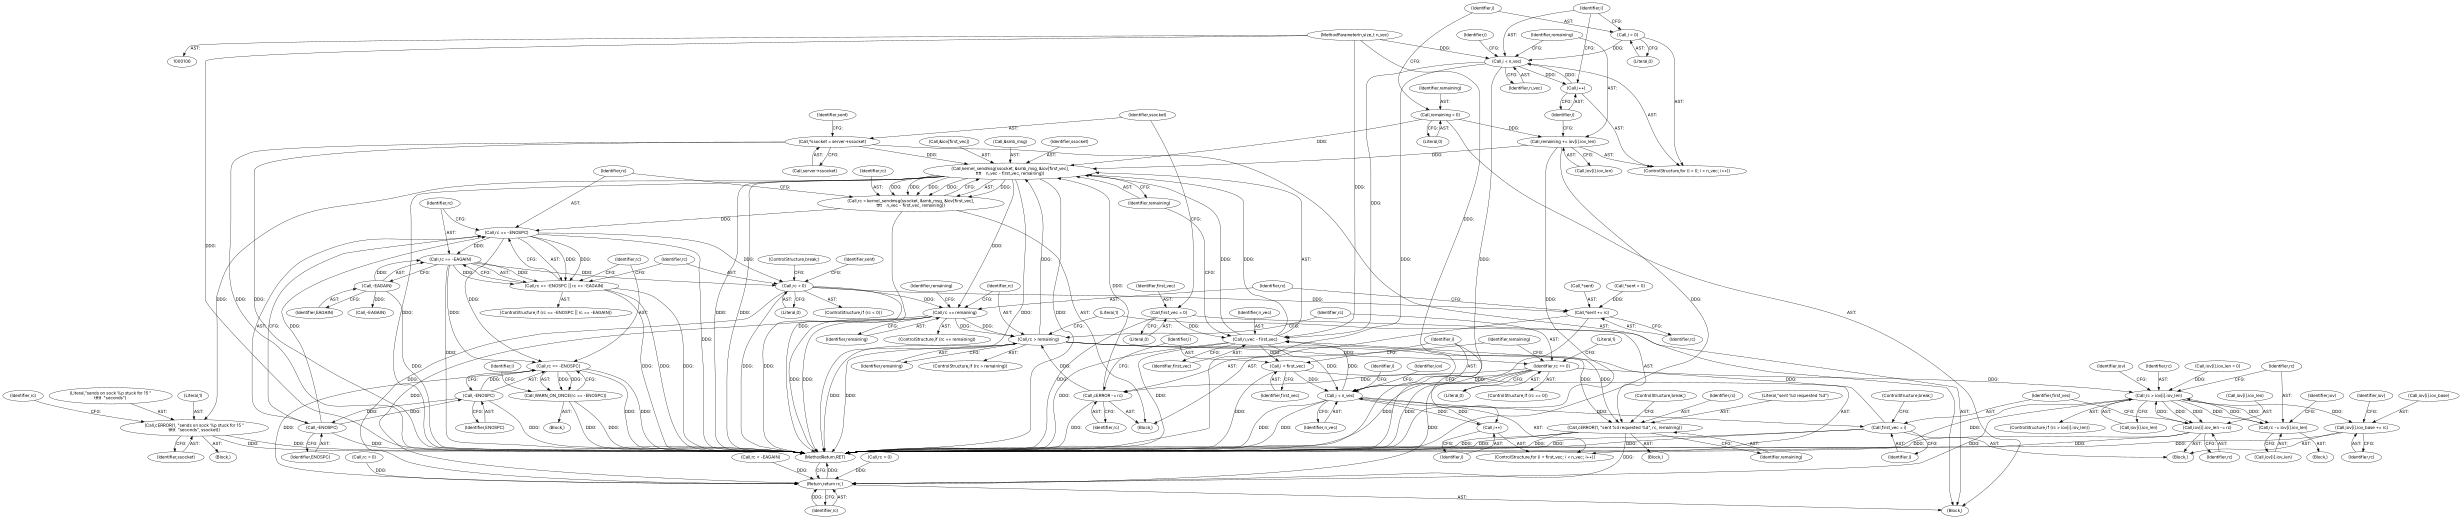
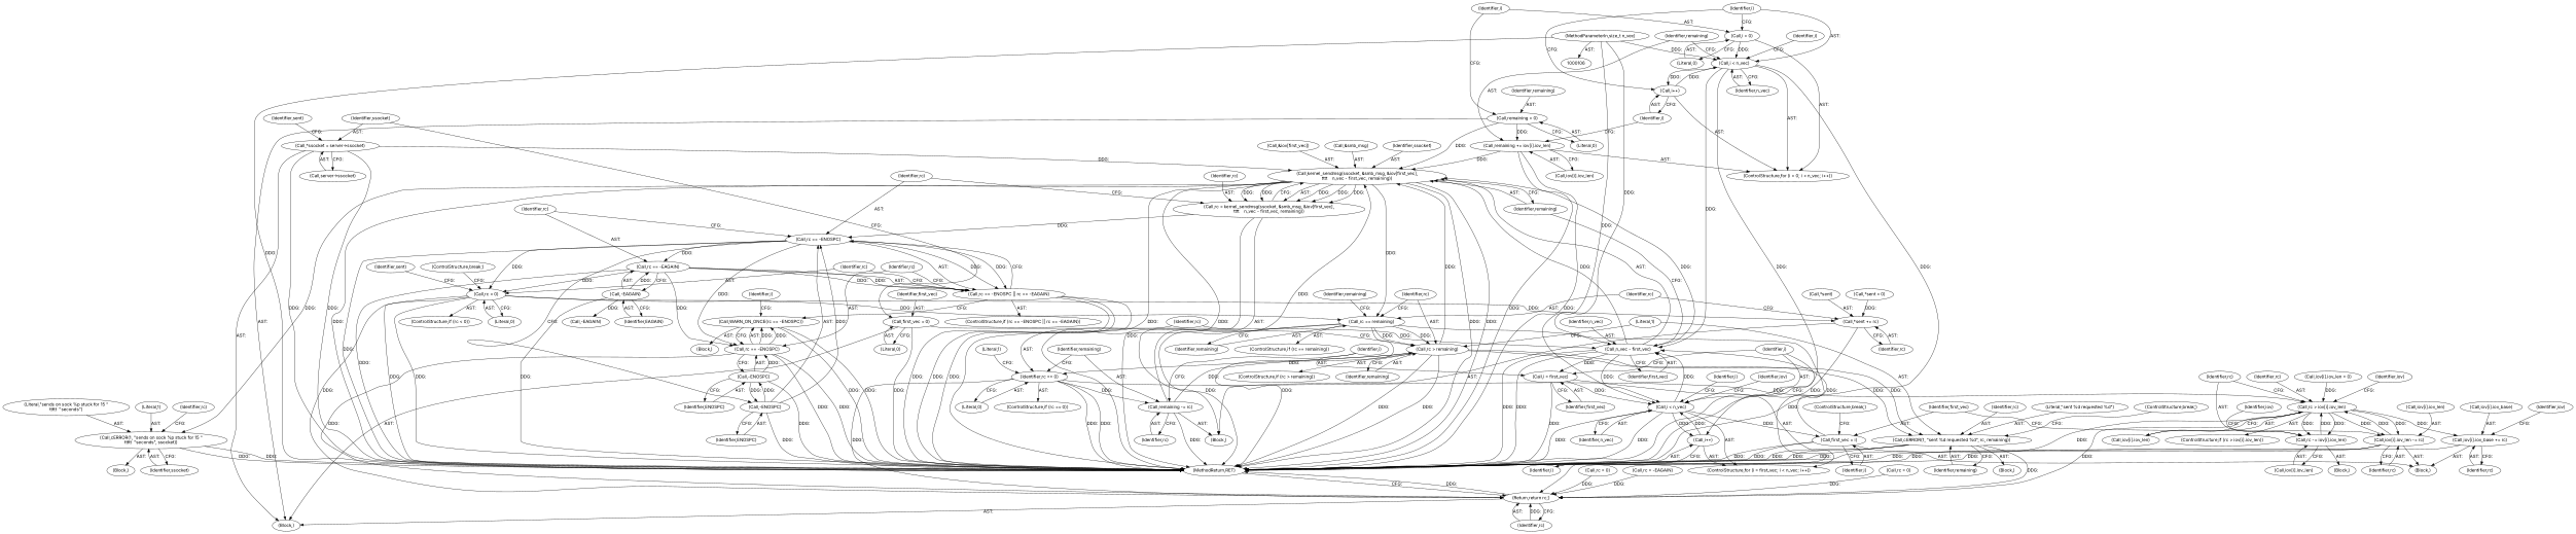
  digraph {
    fontname=Inter
    node [fontname=Inter]
    edge [fontname=Inter]
    n1 [label="(Call,kernel_sendmsg(ssocket, &smb_msg, &iov[first_vec],\n\t\t\t\t    n_vec - first_vec, remaining))"]
    n2 [label="(Call,rc == remaining)"]
    n3 [label="(Call,rc = kernel_sendmsg(ssocket, &smb_msg, &iov[first_vec],\n\t\t\t\t    n_vec - first_vec, remaining))"]
    n4 [label="(Call,cERROR(1, \"sends on sock %p stuck for 15 \"\n\t\t\t\t\t  \"seconds\", ssocket))"]
    n5 [label="(Identifier,remaining)"]
    n6 [label="(MethodReturn,RET)"]
    n7 [label="(Call,rc > remaining)"]
    n8 [label="(Return,return rc;)"]
    n9 [label="(Identifier,remaining)"]
    n10 [label="(ControlStructure,if (rc == remaining))"]
    n11 [label="(Call,rc == -ENOSPC)"]
    n12 [label="(Block,)"]
    n13 [label="(Block,)"]
    n14 [label="(Identifier,ssocket)"]
    n15 [label="(Call,n_vec - first_vec)"]
    n16 [label="(Call,*ssocket = server->ssocket)"]
    n17 [label="(Block,)"]
    n18 [label="(Call,server->ssocket)"]
    n19 [label="(Call,i < n_vec)"]
    n20 [label="(Call,i = first_vec)"]
    n21 [label="(Identifier,first_vec)"]
    n22 [label="(Call,i++)"]
    n23 [label="(Call,first_vec = i)"]
    n24 [label="(ControlStructure,for (i = first_vec; i < n_vec; i++))"]
    n25 [label="(Identifier,n_vec)"]
    n26 [label="(Identifier,first_vec)"]
    n27 [label="(Call,i < n_vec)"]
    n28 [label="(Call,i++)"]
    n29 [label="(Identifier,n_vec)"]
    n30 [label="(ControlStructure,for (i = 0; i < n_vec; i++))"]
    n31 [label="(Identifier,i)"]
    n32 [label="(Call,remaining += iov[i].iov_len)"]
    n33 [label="(Call,i = 0)"]
    n34 [label="(Literal,0)"]
    n35 [label="(MethodParameterIn,size_t n_vec)"]
    1000106
    n37 [label="(Identifier,i)"]
    n38 [label="(Block,)"]
    n39 [label="(Identifier,i)"]
    n40 [label="(Call,first_vec = 0)"]
    n41 [label="(Literal,0)"]
    n42 [label="(Identifier,rc == 0)"]
    n43 [label="(Call,cERROR(1, \"sent %d requested %d\", rc, remaining))"]
    n44 [label="(ControlStructure,if (rc > remaining))"]
    n45 [label="(Identifier,remaining)"]
-   n46 [label="(Call,cERROR -= rc)"]
+   n46 [label="(Call,remaining -= rc)"]
    n47 [label="(Identifier,rc)"]
    n48 [label="(Call,rc > iov[i].iov_len)"]
    n49 [label="(Literal,0)"]
    n50 [label="(ControlStructure,if (rc == 0))"]
    n51 [label="(Block,)"]
    n52 [label="(Identifier,remaining)"]
    n53 [label="(Identifier,rc)"]
    n54 [label="(Call,rc < 0)"]
    n55 [label="(Call,*sent += rc)"]
    n56 [label="(ControlStructure,if (rc < 0))"]
    n57 [label="(Literal,0)"]
    n58 [label="(Identifier,rc)"]
    n59 [label="(Call,rc == -EAGAIN)"]
    n60 [label="(Call,-EAGAIN)"]
    n61 [label="(Call,rc == -ENOSPC || rc == -EAGAIN)"]
    n62 [label="(Call,rc == -ENOSPC)"]
    n63 [label="(Call,-EAGAIN)"]
    n64 [label="(Identifier,EAGAIN)"]
    n65 [label="(ControlStructure,if (rc == -ENOSPC || rc == -EAGAIN))"]
    n66 [label="(Call,-ENOSPC)"]
    n67 [label="(Call,WARN_ON_ONCE(rc == -ENOSPC))"]
    n68 [label="(Call,-ENOSPC)"]
    n69 [label="(Identifier,ENOSPC)"]
    n70 [label="(Call,rc -= iov[i].iov_len)"]
    n71 [label="(Call,iov[i].iov_base += rc)"]
    n72 [label="(Call,iov[i].iov_len -= rc)"]
    n73 [label="(Call,iov[i].iov_len)"]
    n74 [label="(ControlStructure,if (rc > iov[i].iov_len))"]
    n75 [label="(Call,remaining = 0)"]
    n76 [label="(Literal,0)"]
    n77 [label="(Call,iov[i].iov_len)"]
    n78 [label="(Identifier,ENOSPC)"]
    n79 [label="(Block,)"]
    n80 [label="(Block,)"]
    n81 [label="(Call,iov[i].iov_len)"]
    n82 [label="(Identifier,rc)"]
    n83 [label="(Identifier,rc)"]
    n84 [label="(Identifier,iov)"]
    n85 [label="(Identifier,rc)"]
    n86 [label="(Identifier,first_vec)"]
    n87 [label="(Identifier,rc)"]
    n88 [label="(Identifier,rc)"]
    n89 [label="(Call,iov[i].iov_len)"]
    n90 [label="(Identifier,n_vec)"]
    n91 [label="(Call,&smb_msg)"]
    n92 [label="(Identifier,sent)"]
    n93 [label="(Identifier,i)"]
    n94 [label="(Identifier,rc)"]
    n95 [label="(ControlStructure,break;)"]
    n96 [label="(Identifier,rc)"]
    n97 [label="(Identifier,remaining)"]
    n98 [label="(Literal,\"sent %d requested %d\")"]
    n99 [label="(Call,rc = 0)"]
    n100 [label="(Identifier,i)"]
    n101 [label="(Identifier,rc)"]
    n102 [label="(Call,rc = 0)"]
    n103 [label="(Identifier,i)"]
    n104 [label="(Literal,1)"]
    n105 [label="(Identifier,remaining)"]
    n106 [label="(Literal,1)"]
    n107 [label="(Call,rc = -EAGAIN)"]
    n108 [label="(Identifier,rc)"]
    n109 [label="(Identifier,ssocket)"]
    n110 [label="(Identifier,rc)"]
    n111 [label="(Identifier,ssocket)"]
    n112 [label="(Identifier,first_vec)"]
    n113 [label="(ControlStructure,break;)"]
    n114 [label="(Identifier,i)"]
    n115 [label="(Literal,\"sends on sock %p stuck for 15 \"\n\t\t\t\t\t  \"seconds\")"]
    n116 [label="(Call,*sent)"]
    n117 [label="(Identifier,sent)"]
    n118 [label="(Call,*sent = 0)"]
    n119 [label="(Identifier,i)"]
    n120 [label="(Identifier,remaining)"]
    n121 [label="(Identifier,i)"]
    n122 [label="(Identifier,rc)"]
    n123 [label="(Identifier,remaining)"]
    n124 [label="(Call,&iov[first_vec])"]
    n125 [label="(Call,iov[i].iov_len = 0)"]
    n126 [label="(Call,iov[i].iov_base)"]
    n127 [label="(Identifier,rc)"]
    n128 [label="(Identifier,i)"]
    n129 [label="(Identifier,iov)"]
    n130 [label="(Identifier,iov)"]
    n131 [label="(Identifier,rc)"]
    n132 [label="(ControlStructure,break;)"]
    n133 [label="(Identifier,rc)"]
    n134 [label="(Identifier,iov)"]
    n135 [label="(Literal,1)"]
    n1 -> n2 [label="DDG: "]
    n1 -> n3 [label="AST: "]
    n1 -> n3 [label="DDG: "]
    n1 -> n3 [label="DDG: "]
    n1 -> n3 [label="DDG: "]
    n1 -> n3 [label="DDG: "]
    n1 -> n3 [label="DDG: "]
    n1 -> n4 [label="DDG: "]
    n1 -> n5 [label="CFG: "]
    n1 -> n6 [label="DDG: "]
    n1 -> n6 [label="DDG: "]
    n1 -> n6 [label="DDG: "]
    n1 -> n6 [label="DDG: "]
    n1 -> n6 [label="DDG: "]
    n2 -> n6 [label="DDG: "]
    n2 -> n6 [label="DDG: "]
    n2 -> n7 [label="DDG: "]
    n2 -> n7 [label="DDG: "]
    n2 -> n8 [label="DDG: "]
    n2 -> n9 [label="CFG: "]
    n2 -> n10 [label="AST: "]
    n3 -> n1 [label="CFG: "]
    n3 -> n6 [label="DDG: "]
    n3 -> n11 [label="DDG: "]
    n3 -> n12 [label="AST: "]
    n4 -> n6 [label="DDG: "]
    n4 -> n6 [label="DDG: "]
    n4 -> n13 [label="AST: "]
    n4 -> n14 [label="CFG: "]
    n5 -> n1 [label="AST: "]
    n5 -> n15 [label="CFG: "]
    n6 -> n8 [label="CFG: "]
    n7 -> n1 [label="DDG: "]
    n7 -> n6 [label="DDG: "]
    n7 -> n6 [label="DDG: "]
    n7 -> n42 [label="DDG: "]
    n7 -> n43 [label="DDG: "]
    n7 -> n43 [label="DDG: "]
    n7 -> n44 [label="AST: "]
    n7 -> n45 [label="CFG: "]
    n8 -> n6 [label="DDG: "]
    n8 -> n17 [label="AST: "]
    n8 -> n53 [label="CFG: "]
    n9 -> n2 [label="AST: "]
    n11 -> n6 [label="DDG: "]
    n11 -> n54 [label="DDG: "]
    n11 -> n59 [label="DDG: "]
    n11 -> n61 [label="AST: "]
    n11 -> n61 [label="DDG: "]
    n11 -> n61 [label="DDG: "]
    n11 -> n62 [label="DDG: "]
    n11 -> n68 [label="CFG: "]
    n14 -> n4 [label="AST: "]
    n15 -> n1 [label="AST: "]
    n15 -> n1 [label="DDG: "]
    n15 -> n1 [label="DDG: "]
    n15 -> n6 [label="DDG: "]
    n15 -> n6 [label="DDG: "]
    n15 -> n19 [label="DDG: "]
    n15 -> n20 [label="DDG: "]
    n15 -> n21 [label="CFG: "]
    n16 -> n1 [label="DDG: "]
    n16 -> n6 [label="DDG: "]
    n16 -> n6 [label="DDG: "]
    n16 -> n17 [label="AST: "]
    n16 -> n18 [label="CFG: "]
    n18 -> n16 [label="AST: "]
    n19 -> n6 [label="DDG: "]
    n19 -> n6 [label="DDG: "]
    n19 -> n15 [label="DDG: "]
    n19 -> n22 [label="DDG: "]
    n19 -> n23 [label="DDG: "]
    n19 -> n24 [label="AST: "]
    n19 -> n25 [label="CFG: "]
    n20 -> n6 [label="DDG: "]
    n20 -> n19 [label="DDG: "]
    n20 -> n24 [label="AST: "]
    n20 -> n26 [label="CFG: "]
    n21 -> n15 [label="AST: "]
    n22 -> n19 [label="DDG: "]
    n22 -> n24 [label="AST: "]
    n22 -> n37 [label="CFG: "]
    n23 -> n6 [label="DDG: "]
    n23 -> n6 [label="DDG: "]
    n23 -> n15 [label="DDG: "]
    n23 -> n38 [label="AST: "]
    n23 -> n39 [label="CFG: "]
    n25 -> n19 [label="AST: "]
    n26 -> n20 [label="AST: "]
    n27 -> n6 [label="DDG: "]
    n27 -> n6 [label="DDG: "]
    n27 -> n15 [label="DDG: "]
    n27 -> n28 [label="DDG: "]
    n27 -> n29 [label="CFG: "]
    n27 -> n30 [label="AST: "]
    n28 -> n27 [label="DDG: "]
    n28 -> n30 [label="AST: "]
    n28 -> n31 [label="CFG: "]
    n29 -> n27 [label="AST: "]
    n31 -> n28 [label="AST: "]
    n31 -> n32 [label="CFG: "]
    n32 -> n1 [label="DDG: "]
    n32 -> n6 [label="DDG: "]
    n32 -> n6 [label="DDG: "]
    n32 -> n30 [label="AST: "]
    n32 -> n77 [label="CFG: "]
    n33 -> n27 [label="DDG: "]
    n33 -> n30 [label="AST: "]
    n33 -> n34 [label="CFG: "]
    n34 -> n33 [label="AST: "]
    n35 -> n6 [label="DDG: "]
    n35 -> n15 [label="DDG: "]
    n35 -> n19 [label="DDG: "]
    n35 -> n27 [label="DDG: "]
    n35 -> 1000106 [label="AST: "]
    n37 -> n22 [label="AST: "]
    n39 -> n23 [label="AST: "]
    n40 -> n6 [label="DDG: "]
    n40 -> n15 [label="DDG: "]
    n40 -> n17 [label="AST: "]
    n40 -> n41 [label="CFG: "]
    n41 -> n40 [label="AST: "]
    n42 -> n6 [label="DDG: "]
    n42 -> n6 [label="DDG: "]
    n42 -> n8 [label="DDG: "]
    n42 -> n46 [label="DDG: "]
    n42 -> n48 [label="DDG: "]
    n42 -> n49 [label="CFG: "]
    n42 -> n50 [label="AST: "]
    n43 -> n6 [label="DDG: "]
    n43 -> n6 [label="DDG: "]
    n43 -> n6 [label="DDG: "]
    n43 -> n8 [label="DDG: "]
    n43 -> n51 [label="AST: "]
    n43 -> n52 [label="CFG: "]
    n45 -> n7 [label="AST: "]
    n46 -> n1 [label="DDG: "]
    n46 -> n6 [label="DDG: "]
    n46 -> n7 [label="DDG: "]
    n46 -> n12 [label="AST: "]
    n46 -> n47 [label="CFG: "]
    n47 -> n46 [label="AST: "]
    n48 -> n6 [label="DDG: "]
    n48 -> n8 [label="DDG: "]
    n48 -> n70 [label="DDG: "]
    n48 -> n70 [label="DDG: "]
    n48 -> n71 [label="DDG: "]
    n48 -> n72 [label="DDG: "]
    n48 -> n72 [label="DDG: "]
    n48 -> n73 [label="CFG: "]
    n48 -> n74 [label="AST: "]
    n49 -> n42 [label="AST: "]
    n52 -> n43 [label="AST: "]
    n53 -> n8 [label="AST: "]
    n53 -> n8 [label="DDG: "]
    n54 -> n2 [label="DDG: "]
    n54 -> n6 [label="DDG: "]
    n54 -> n6 [label="DDG: "]
    n54 -> n8 [label="DDG: "]
    n54 -> n55 [label="DDG: "]
    n54 -> n56 [label="AST: "]
    n54 -> n57 [label="CFG: "]
    n55 -> n6 [label="DDG: "]
    n55 -> n12 [label="AST: "]
    n55 -> n58 [label="CFG: "]
    n57 -> n54 [label="AST: "]
    n58 -> n55 [label="AST: "]
    n59 -> n6 [label="DDG: "]
    n59 -> n54 [label="DDG: "]
    n59 -> n60 [label="CFG: "]
    n59 -> n61 [label="AST: "]
    n59 -> n61 [label="DDG: "]
    n59 -> n61 [label="DDG: "]
    n59 -> n62 [label="DDG: "]
    n60 -> n6 [label="DDG: "]
    n60 -> n59 [label="AST: "]
    n60 -> n59 [label="DDG: "]
    n60 -> n63 [label="DDG: "]
    n60 -> n64 [label="CFG: "]
    n61 -> n6 [label="DDG: "]
    n61 -> n6 [label="DDG: "]
    n61 -> n6 [label="DDG: "]
    n61 -> n11 [label="CFG: "]
-   n61 -> n59 [label="CFG: "]
+   n61 -> n67 [label="CFG: "]
    n61 -> n65 [label="AST: "]
    n62 -> n6 [label="DDG: "]
    n62 -> n6 [label="DDG: "]
    n62 -> n8 [label="DDG: "]
    n62 -> n66 [label="CFG: "]
    n62 -> n67 [label="AST: "]
    n62 -> n67 [label="DDG: "]
    n62 -> n67 [label="DDG: "]
    n64 -> n60 [label="AST: "]
    n66 -> n6 [label="DDG: "]
    n66 -> n62 [label="AST: "]
    n66 -> n62 [label="DDG: "]
    n66 -> n68 [label="DDG: "]
    n66 -> n78 [label="CFG: "]
    n67 -> n6 [label="DDG: "]
    n67 -> n6 [label="DDG: "]
    n67 -> n62 [label="CFG: "]
    n67 -> n79 [label="AST: "]
    n68 -> n6 [label="DDG: "]
    n68 -> n11 [label="AST: "]
    n68 -> n11 [label="DDG: "]
    n68 -> n66 [label="DDG: "]
    n68 -> n69 [label="CFG: "]
    n69 -> n68 [label="AST: "]
    n70 -> n48 [label="DDG: "]
    n70 -> n80 [label="AST: "]
    n70 -> n81 [label="CFG: "]
    n71 -> n6 [label="DDG: "]
    n71 -> n38 [label="AST: "]
    n71 -> n82 [label="CFG: "]
    n72 -> n6 [label="DDG: "]
    n72 -> n6 [label="DDG: "]
    n72 -> n38 [label="AST: "]
    n72 -> n48 [label="DDG: "]
    n72 -> n83 [label="CFG: "]
    n73 -> n48 [label="AST: "]
    n75 -> n1 [label="DDG: "]
    n75 -> n17 [label="AST: "]
    n75 -> n32 [label="DDG: "]
    n75 -> n76 [label="CFG: "]
    n76 -> n75 [label="AST: "]
    n77 -> n32 [label="AST: "]
    n78 -> n66 [label="AST: "]
    n81 -> n70 [label="AST: "]
    n82 -> n71 [label="AST: "]
    n83 -> n72 [label="AST: "]
    n84 -> n70 [label="CFG: "]
    n85 -> n48 [label="AST: "]
    n86 -> n40 [label="AST: "]
    n87 -> n43 [label="AST: "]
    n88 -> n7 [label="CFG: "]
    n88 -> n42 [label="AST: "]
    n89 -> n72 [label="AST: "]
    n90 -> n15 [label="AST: "]
    n91 -> n1 [label="AST: "]
    n92 -> n54 [label="CFG: "]
    n93 -> n20 [label="AST: "]
    n93 -> n46 [label="CFG: "]
    n94 -> n3 [label="CFG: "]
    n94 -> n11 [label="AST: "]
    n95 -> n54 [label="CFG: "]
    n96 -> n61 [label="CFG: "]
    n96 -> n62 [label="AST: "]
    n97 -> n42 [label="CFG: "]
    n97 -> n46 [label="AST: "]
    n98 -> n43 [label="AST: "]
    n99 -> n8 [label="DDG: "]
    n100 -> n33 [label="AST: "]
    n100 -> n75 [label="CFG: "]
    n101 -> n3 [label="AST: "]
    n102 -> n8 [label="DDG: "]
    n103 -> n27 [label="AST: "]
    n103 -> n28 [label="CFG: "]
    n103 -> n33 [label="CFG: "]
    n104 -> n42 [label="CFG: "]
    n105 -> n27 [label="CFG: "]
    n105 -> n32 [label="AST: "]
    n106 -> n4 [label="AST: "]
    n107 -> n8 [label="DDG: "]
    n108 -> n4 [label="CFG: "]
    n109 -> n16 [label="AST: "]
    n109 -> n40 [label="CFG: "]
    n110 -> n48 [label="CFG: "]
    n110 -> n70 [label="AST: "]
    n111 -> n1 [label="AST: "]
    n112 -> n23 [label="AST: "]
    n112 -> n72 [label="CFG: "]
    n113 -> n43 [label="CFG: "]
    n114 -> n19 [label="CFG: "]
    n115 -> n4 [label="AST: "]
    n116 -> n55 [label="AST: "]
    n117 -> n16 [label="CFG: "]
    n118 -> n55 [label="DDG: "]
    n119 -> n67 [label="CFG: "]
    n120 -> n2 [label="CFG: "]
    n121 -> n19 [label="AST: "]
    n121 -> n20 [label="CFG: "]
    n121 -> n22 [label="CFG: "]
    n122 -> n2 [label="CFG: "]
    n122 -> n7 [label="AST: "]
    n123 -> n75 [label="AST: "]
    n124 -> n1 [label="AST: "]
    n125 -> n48 [label="DDG: "]
    n126 -> n71 [label="AST: "]
    n127 -> n54 [label="AST: "]
    n127 -> n61 [label="CFG: "]
    n128 -> n27 [label="CFG: "]
    n129 -> n71 [label="CFG: "]
    n130 -> n48 [label="CFG: "]
    n131 -> n2 [label="AST: "]
    n131 -> n55 [label="CFG: "]
    n132 -> n23 [label="CFG: "]
    n133 -> n11 [label="CFG: "]
    n133 -> n59 [label="AST: "]
    n134 -> n19 [label="CFG: "]
    n135 -> n7 [label="CFG: "]
    n135 -> n43 [label="AST: "]
  }
